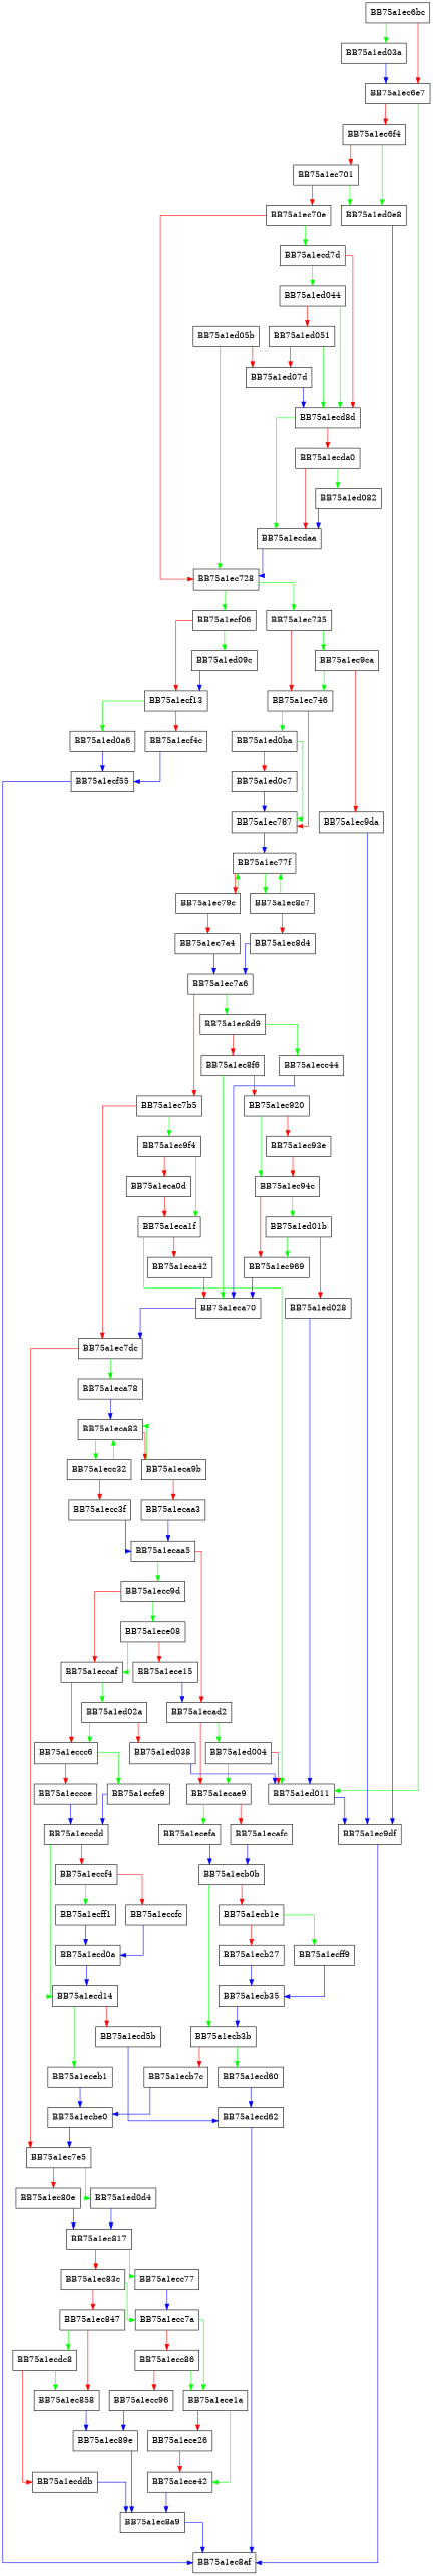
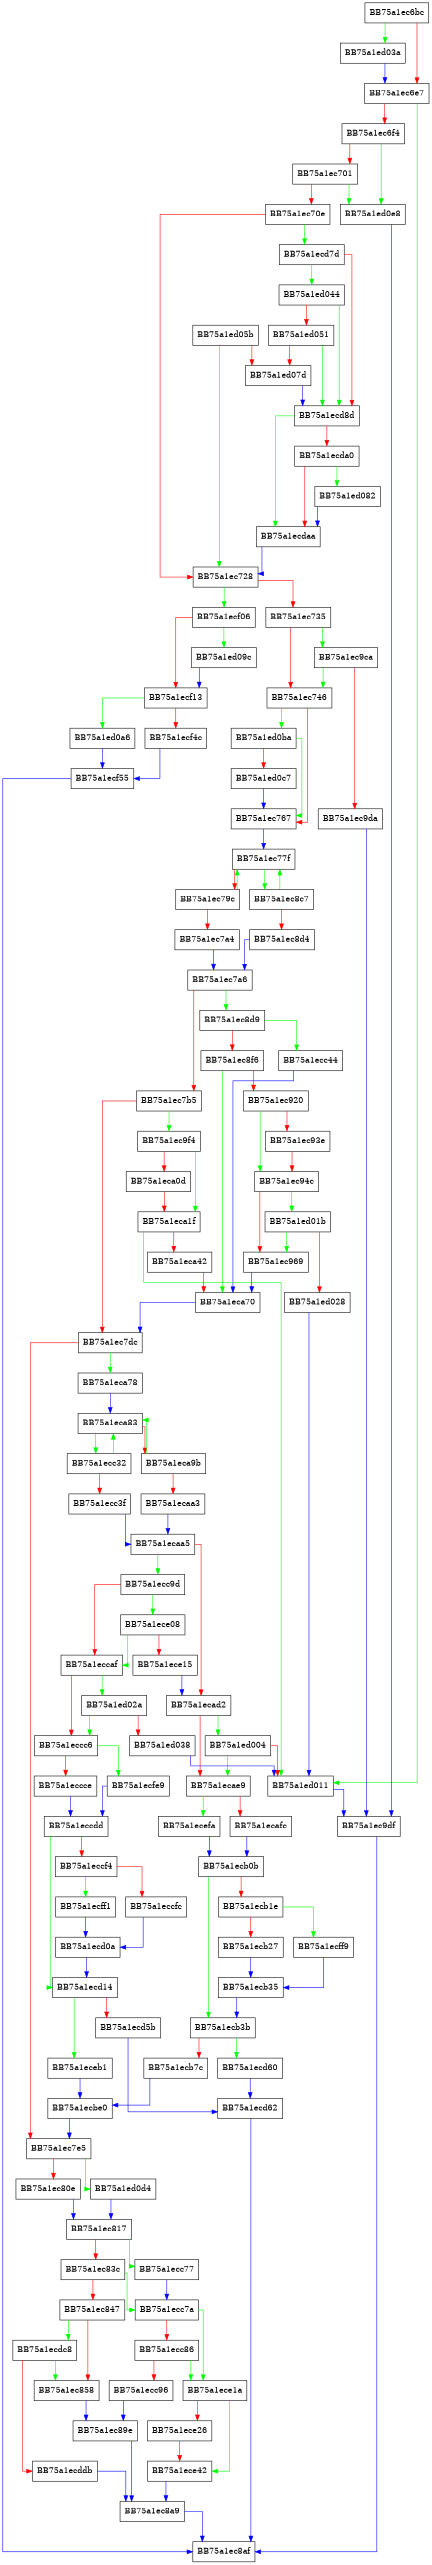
  digraph {
    splines=ortho
    node [shape=box]
    edge [color=red]
    BB75a1ec6bc
    BB75a1ed03a
    BB75a1ec6e7
    BB75a1ed011
    BB75a1ec6f4
    BB75a1ec9df
    BB75a1ed0e8
    BB75a1ec701
    BB75a1ec8af
    BB75a1ec70e
    BB75a1ecd7d
    BB75a1ec728
    BB75a1ed044
    BB75a1ecd8d
    BB75a1ecf06
    BB75a1ec735
    BB75a1ed051
    BB75a1ecdaa
    BB75a1ecda0
    BB75a1ed09c
    BB75a1ecf13
    BB75a1ec9ca
    BB75a1ec746
    BB75a1ed0a6
    BB75a1ecf4c
    BB75a1ec9da
    BB75a1ed0ba
    BB75a1ec767
    BB75a1ed0c7
    BB75a1ec77f
    BB75a1ec8c7
    BB75a1ec79c
    BB75a1ec8d4
    BB75a1ec7a4
    BB75a1ec7a6
    BB75a1ec8d9
    BB75a1ec7b5
    BB75a1ecc44
    BB75a1ec8f6
    BB75a1ec9f4
    BB75a1ec7dc
    BB75a1eca70
    BB75a1ec920
    BB75a1eca1f
    BB75a1eca0d
    BB75a1eca78
    BB75a1ec7e5
    BB75a1eca42
    BB75a1eca83
    BB75a1ed0d4
    BB75a1ec80e
    BB75a1ecc32
    BB75a1eca9b
    BB75a1ec817
    BB75a1ecc77
    BB75a1ec83c
    BB75a1ecc7a
    BB75a1ec847
    BB75a1ece1a
    BB75a1ecc86
    BB75a1ecdc8
    n62 [label=BB75a1ec858]
    BB75a1ece42
    BB75a1ece26
    BB75a1ecc96
    BB75a1ecddb
    BB75a1ec89e
    BB75a1ec8a9
    BB75a1ec94c
    BB75a1ec93e
    BB75a1ed01b
    BB75a1ec969
    BB75a1ed028
    BB75a1ecc3f
    BB75a1ecaa3
    BB75a1ecaa5
    BB75a1ecc9d
    BB75a1ecad2
    BB75a1ece08
    BB75a1eccaf
    BB75a1ed004
    BB75a1ecae9
    BB75a1ece15
    BB75a1ed02a
    BB75a1eccc6
    BB75a1ecefa
    BB75a1ecafc
    BB75a1ecb0b
    BB75a1ecb3b
    BB75a1ecb1e
    BB75a1ecd60
    BB75a1ecb7c
    BB75a1ecff9
    BB75a1ecb27
    BB75a1ecd62
    BB75a1ecbe0
    BB75a1ecb35
    BB75a1ed038
    BB75a1ecfe9
    BB75a1eccce
    BB75a1eccdd
    BB75a1ecd14
    BB75a1eccf4
    BB75a1eceb1
    BB75a1ecd5b
    BB75a1ecff1
    BB75a1eccfc
    BB75a1ecd0a
    BB75a1ed07d
    BB75a1ed082
    BB75a1ecf55
    BB75a1ed05b
    BB75a1ec6bc -> BB75a1ed03a [color=green]
    BB75a1ec6bc -> BB75a1ec6e7
    BB75a1ed03a -> BB75a1ec6e7 [color=blue]
    BB75a1ec6e7 -> BB75a1ed011 [color=green]
    BB75a1ec6e7 -> BB75a1ec6f4
    BB75a1ed011 -> BB75a1ec9df [color=blue]
    BB75a1ec6f4 -> BB75a1ed0e8 [color=green]
    BB75a1ec6f4 -> BB75a1ec701
    BB75a1ec9df -> BB75a1ec8af [color=blue]
    BB75a1ed0e8 -> BB75a1ec9df [color=blue]
    BB75a1ec701 -> BB75a1ed0e8 [color=green]
    BB75a1ec701 -> BB75a1ec70e
    BB75a1ec70e -> BB75a1ecd7d [color=green]
    BB75a1ec70e -> BB75a1ec728
    BB75a1ecd7d -> BB75a1ed044 [color=green]
    BB75a1ecd7d -> BB75a1ecd8d
    BB75a1ec728 -> BB75a1ecf06 [color=green]
-   BB75a1ec728 -> BB75a1ec735 [color=green]
+   BB75a1ec728 -> BB75a1ec735
    BB75a1ed044 -> BB75a1ecd8d [color=green]
    BB75a1ed044 -> BB75a1ed051
    BB75a1ecd8d -> BB75a1ecdaa [color=green]
    BB75a1ecd8d -> BB75a1ecda0
    BB75a1ecf06 -> BB75a1ed09c [color=green]
    BB75a1ecf06 -> BB75a1ecf13
    BB75a1ec735 -> BB75a1ec9ca [color=green]
    BB75a1ec735 -> BB75a1ec746
    BB75a1ed051 -> BB75a1ecd8d [color=green]
    BB75a1ed051 -> BB75a1ed07d
    BB75a1ecdaa -> BB75a1ec728 [color=blue]
    BB75a1ecda0 -> BB75a1ecdaa
    BB75a1ecda0 -> BB75a1ed082 [color=green]
    BB75a1ed09c -> BB75a1ecf13 [color=blue]
    BB75a1ecf13 -> BB75a1ed0a6 [color=green]
    BB75a1ecf13 -> BB75a1ecf4c
    BB75a1ec9ca -> BB75a1ec746 [color=green]
    BB75a1ec9ca -> BB75a1ec9da
    BB75a1ec746 -> BB75a1ed0ba [color=green]
    BB75a1ec746 -> BB75a1ec767
    BB75a1ed0a6 -> BB75a1ecf55 [color=blue]
    BB75a1ecf4c -> BB75a1ecf55 [color=blue]
    BB75a1ec9da -> BB75a1ec9df [color=blue]
    BB75a1ed0ba -> BB75a1ec767 [color=green]
    BB75a1ed0ba -> BB75a1ed0c7
    BB75a1ec767 -> BB75a1ec77f [color=blue]
    BB75a1ed0c7 -> BB75a1ec767 [color=blue]
    BB75a1ec77f -> BB75a1ec8c7 [color=green]
    BB75a1ec77f -> BB75a1ec79c
    BB75a1ec8c7 -> BB75a1ec77f [color=green]
    BB75a1ec8c7 -> BB75a1ec8d4
    BB75a1ec79c -> BB75a1ec77f [color=green]
    BB75a1ec79c -> BB75a1ec7a4
    BB75a1ec8d4 -> BB75a1ec7a6 [color=blue]
    BB75a1ec7a4 -> BB75a1ec7a6 [color=blue]
    BB75a1ec7a6 -> BB75a1ec8d9 [color=green]
    BB75a1ec7a6 -> BB75a1ec7b5
    BB75a1ec8d9 -> BB75a1ecc44 [color=green]
    BB75a1ec8d9 -> BB75a1ec8f6
    BB75a1ec7b5 -> BB75a1ec9f4 [color=green]
    BB75a1ec7b5 -> BB75a1ec7dc
    BB75a1ecc44 -> BB75a1eca70 [color=blue]
    BB75a1ec8f6 -> BB75a1eca70 [color=green]
    BB75a1ec8f6 -> BB75a1ec920
    BB75a1ec9f4 -> BB75a1eca1f [color=green]
    BB75a1ec9f4 -> BB75a1eca0d
    BB75a1ec7dc -> BB75a1eca78 [color=green]
    BB75a1ec7dc -> BB75a1ec7e5
    BB75a1eca70 -> BB75a1ec7dc [color=blue]
    BB75a1ec920 -> BB75a1ec94c [color=green]
    BB75a1ec920 -> BB75a1ec93e
    BB75a1eca1f -> BB75a1ed011 [color=green]
    BB75a1eca1f -> BB75a1eca42
    BB75a1eca0d -> BB75a1eca1f
    BB75a1eca78 -> BB75a1eca83 [color=blue]
    BB75a1ec7e5 -> BB75a1ed0d4 [color=green]
    BB75a1ec7e5 -> BB75a1ec80e
    BB75a1eca42 -> BB75a1eca70
    BB75a1eca83 -> BB75a1ecc32 [color=green]
    BB75a1eca83 -> BB75a1eca9b
    BB75a1ed0d4 -> BB75a1ec817 [color=blue]
    BB75a1ec80e -> BB75a1ec817 [color=blue]
    BB75a1ecc32 -> BB75a1eca83 [color=green]
    BB75a1ecc32 -> BB75a1ecc3f
    BB75a1eca9b -> BB75a1eca83 [color=green]
    BB75a1eca9b -> BB75a1ecaa3
    BB75a1ec817 -> BB75a1ecc77 [color=green]
    BB75a1ec817 -> BB75a1ec83c
    BB75a1ecc77 -> BB75a1ecc7a [color=blue]
    BB75a1ec83c -> BB75a1ecc7a [color=green]
    BB75a1ec83c -> BB75a1ec847
    BB75a1ecc7a -> BB75a1ece1a [color=green]
    BB75a1ecc7a -> BB75a1ecc86
    BB75a1ec847 -> BB75a1ecdc8 [color=green]
    BB75a1ec847 -> n62
    BB75a1ece1a -> BB75a1ece42 [color=green]
    BB75a1ece1a -> BB75a1ece26
    BB75a1ecc86 -> BB75a1ece1a [color=green]
    BB75a1ecc86 -> BB75a1ecc96
    BB75a1ecdc8 -> n62 [color=green]
    BB75a1ecdc8 -> BB75a1ecddb
    n62 -> BB75a1ec89e [color=blue]
    BB75a1ece42 -> BB75a1ec8a9 [color=blue]
    BB75a1ece26 -> BB75a1ece42
    BB75a1ecc96 -> BB75a1ec89e [color=blue]
    BB75a1ecddb -> BB75a1ec8a9 [color=blue]
    BB75a1ec89e -> BB75a1ec8a9 [color=blue]
    BB75a1ec8a9 -> BB75a1ec8af [color=blue]
    BB75a1ec94c -> BB75a1ed01b [color=green]
    BB75a1ec94c -> BB75a1ec969
    BB75a1ec93e -> BB75a1ec94c
    BB75a1ed01b -> BB75a1ec969 [color=green]
    BB75a1ed01b -> BB75a1ed028
    BB75a1ec969 -> BB75a1eca70 [color=blue]
    BB75a1ed028 -> BB75a1ed011 [color=blue]
    BB75a1ecc3f -> BB75a1ecaa5 [color=blue]
    BB75a1ecaa3 -> BB75a1ecaa5 [color=blue]
    BB75a1ecaa5 -> BB75a1ecc9d [color=green]
    BB75a1ecaa5 -> BB75a1ecad2
    BB75a1ecc9d -> BB75a1ece08 [color=green]
    BB75a1ecc9d -> BB75a1eccaf
    BB75a1ecad2 -> BB75a1ed004 [color=green]
    BB75a1ecad2 -> BB75a1ecae9
    BB75a1ece08 -> BB75a1eccaf [color=green]
    BB75a1ece08 -> BB75a1ece15
    BB75a1eccaf -> BB75a1ed02a [color=green]
    BB75a1eccaf -> BB75a1eccc6
    BB75a1ed004 -> BB75a1ed011
    BB75a1ed004 -> BB75a1ecae9 [color=green]
    BB75a1ecae9 -> BB75a1ecefa [color=green]
    BB75a1ecae9 -> BB75a1ecafc
    BB75a1ece15 -> BB75a1ecad2 [color=blue]
    BB75a1ed02a -> BB75a1eccc6 [color=green]
    BB75a1ed02a -> BB75a1ed038
    BB75a1eccc6 -> BB75a1ecfe9 [color=green]
    BB75a1eccc6 -> BB75a1eccce
    BB75a1ecefa -> BB75a1ecb0b [color=blue]
    BB75a1ecafc -> BB75a1ecb0b [color=blue]
    BB75a1ecb0b -> BB75a1ecb3b [color=green]
    BB75a1ecb0b -> BB75a1ecb1e
    BB75a1ecb3b -> BB75a1ecd60 [color=green]
    BB75a1ecb3b -> BB75a1ecb7c
    BB75a1ecb1e -> BB75a1ecff9 [color=green]
    BB75a1ecb1e -> BB75a1ecb27
    BB75a1ecd60 -> BB75a1ecd62 [color=blue]
    BB75a1ecb7c -> BB75a1ecbe0 [color=blue]
    BB75a1ecff9 -> BB75a1ecb35 [color=blue]
    BB75a1ecb27 -> BB75a1ecb35 [color=blue]
    BB75a1ecd62 -> BB75a1ec8af [color=blue]
    BB75a1ecbe0 -> BB75a1ec7e5 [color=blue]
    BB75a1ecb35 -> BB75a1ecb3b [color=blue]
    BB75a1ed038 -> BB75a1ed011 [color=blue]
    BB75a1ecfe9 -> BB75a1eccdd [color=blue]
    BB75a1eccce -> BB75a1eccdd [color=blue]
    BB75a1eccdd -> BB75a1ecd14 [color=green]
    BB75a1eccdd -> BB75a1eccf4
    BB75a1ecd14 -> BB75a1eceb1 [color=green]
    BB75a1ecd14 -> BB75a1ecd5b
    BB75a1eccf4 -> BB75a1ecff1 [color=green]
    BB75a1eccf4 -> BB75a1eccfc
    BB75a1eceb1 -> BB75a1ecbe0 [color=blue]
    BB75a1ecd5b -> BB75a1ecd62 [color=blue]
    BB75a1ecff1 -> BB75a1ecd0a [color=blue]
    BB75a1eccfc -> BB75a1ecd0a [color=blue]
    BB75a1ecd0a -> BB75a1ecd14 [color=blue]
    BB75a1ed07d -> BB75a1ecd8d [color=blue]
    BB75a1ed082 -> BB75a1ecdaa [color=blue]
    BB75a1ecf55 -> BB75a1ec8af [color=blue]
    BB75a1ed05b -> BB75a1ec728 [color=green]
    BB75a1ed05b -> BB75a1ed07d
  }
